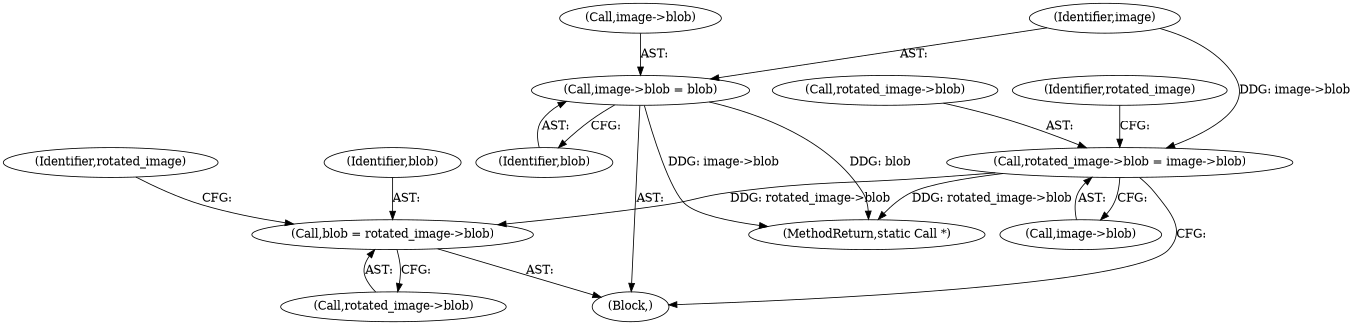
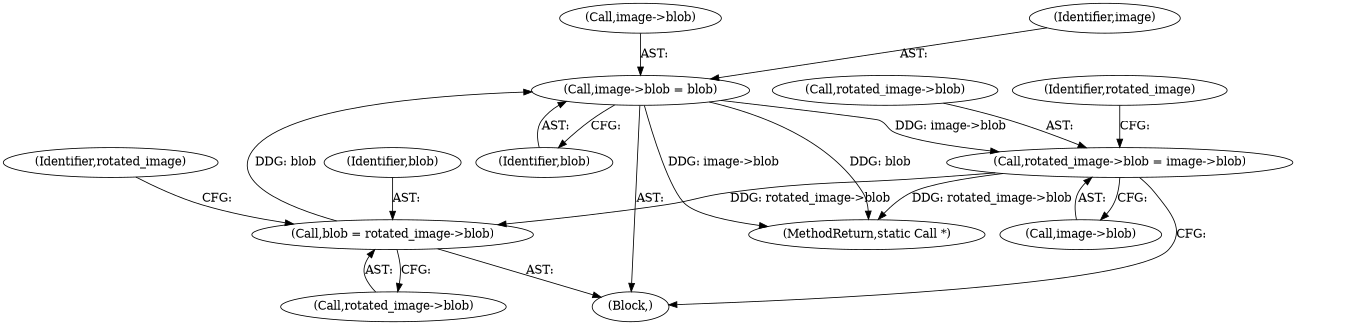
  digraph {
    n1 [label="(Call,image->blob = blob)"]
    n2 [label="(Call,rotated_image->blob = image->blob)"]
    n3 [label="(Block,)"]
    n4 [label="(Identifier,blob)"]
    n5 [label="(MethodReturn,static Call *)"]
    n6 [label="(Call,blob = rotated_image->blob)"]
    n7 [label="(Call,image->blob)"]
    n8 [label="(Call,rotated_image->blob)"]
    n9 [label="(Identifier,image)"]
    n10 [label="(Call,rotated_image->blob)"]
    n11 [label="(Identifier,blob)"]
    n12 [label="(Identifier,rotated_image)"]
    n13 [label="(Identifier,rotated_image)"]
    n14 [label="(Call,image->blob)"]
-   n9 -> n2 [label="DDG: image->blob"]
+   n1 -> n2 [label="DDG: image->blob"]
    n1 -> n3 [label="AST: "]
    n1 -> n4 [label="CFG: "]
    n1 -> n5 [label="DDG: blob"]
    n1 -> n5 [label="DDG: image->blob"]
    n2 -> n3 [label="CFG: "]
    n2 -> n5 [label="DDG: rotated_image->blob"]
    n2 -> n6 [label="DDG: rotated_image->blob"]
    n2 -> n7 [label="CFG: "]
    n4 -> n1 [label="AST: "]
+   n6 -> n1 [label="DDG: blob"]
    n6 -> n3 [label="AST: "]
    n6 -> n8 [label="CFG: "]
    n7 -> n2 [label="AST: "]
    n8 -> n6 [label="AST: "]
    n9 -> n1 [label="AST: "]
    n10 -> n2 [label="AST: "]
    n11 -> n6 [label="AST: "]
    n12 -> n2 [label="CFG: "]
    n13 -> n6 [label="CFG: "]
    n14 -> n1 [label="AST: "]
  }
